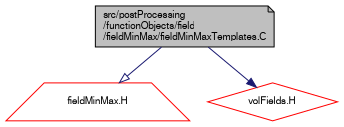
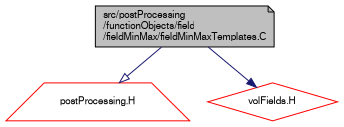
  digraph {
    node [color=red fontname=FreeSans fontsize=10]
    edge [color=midnightblue fontname=FreeSans fontsize=10 labelfontname=FreeSans labelfontsize=10 style=solid]
    n1 [color=black fillcolor=grey75 fontcolor=black height=0.2 label="src/postProcessing\l/functionObjects/field\l/fieldMinMax/fieldMinMaxTemplates.C" shape=note style=filled width=0.4]
-   n2 [height=0.2 label="fieldMinMax.H" shape=trapezium width=0.4]
+   n2 [height=0.2 label="postProcessing.H" shape=trapezium width=0.4]
    n3 [height=0.2 label="volFields.H" shape=diamond width=0.4]
    n1 -> n2 [arrowhead=onormal]
    n1 -> n3 [arrowhead=normal]
  }
